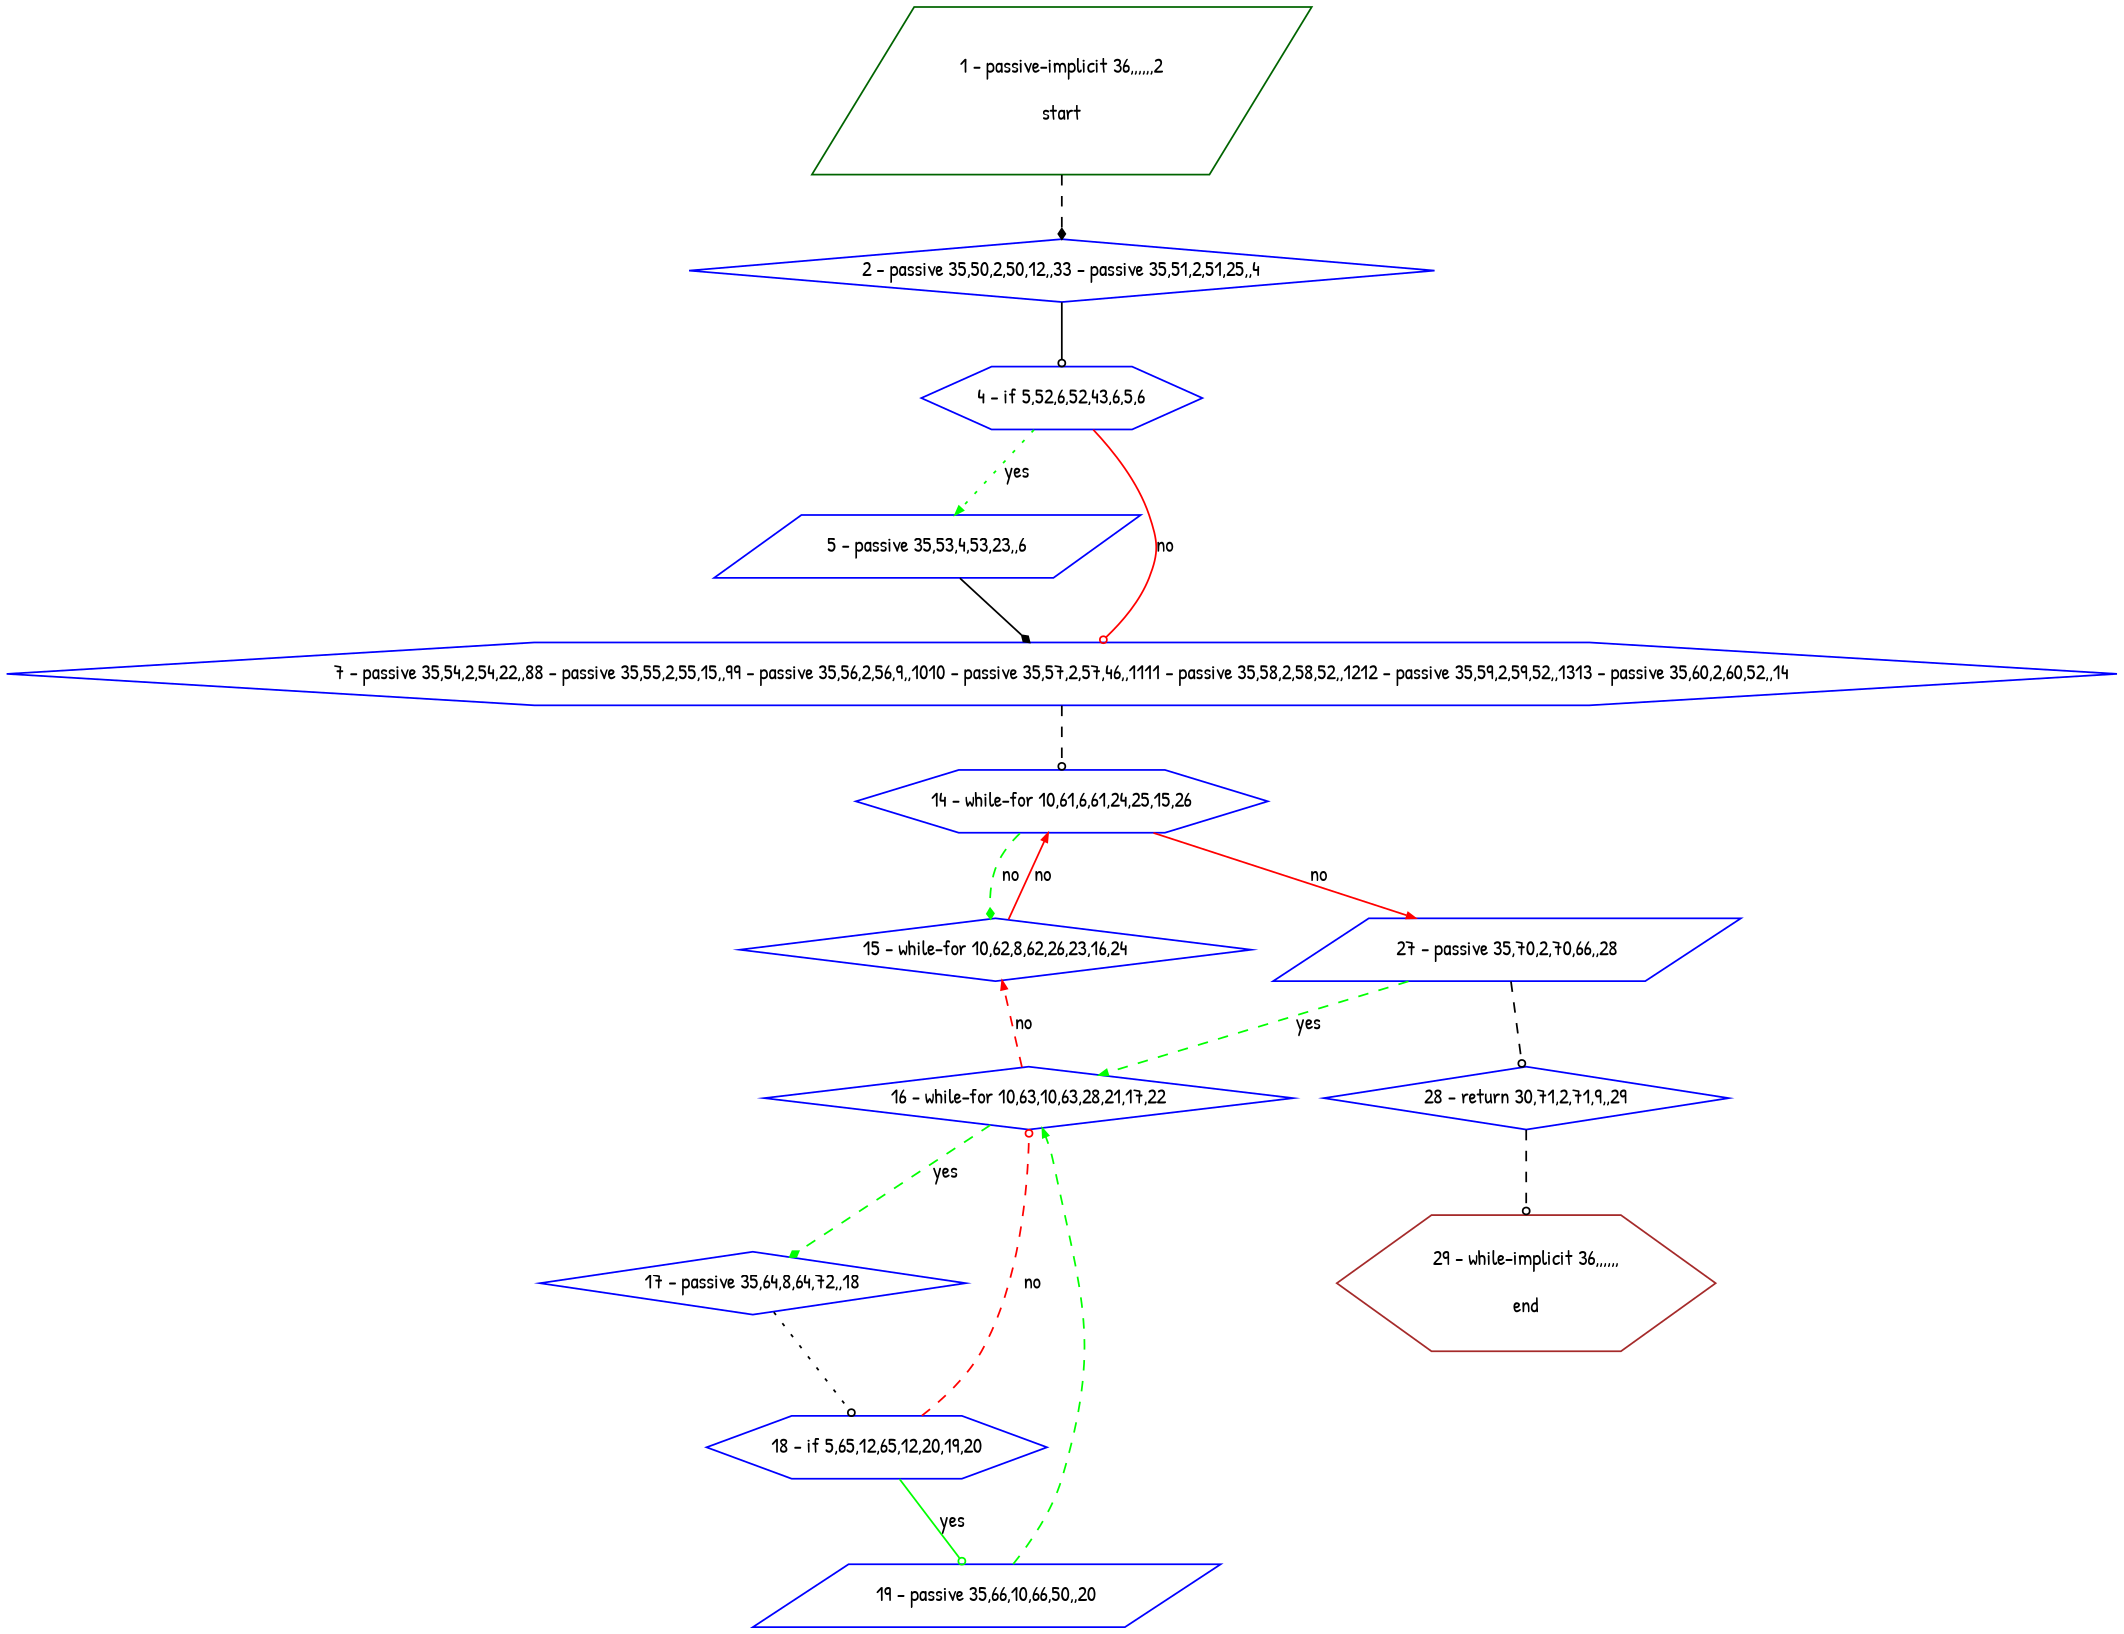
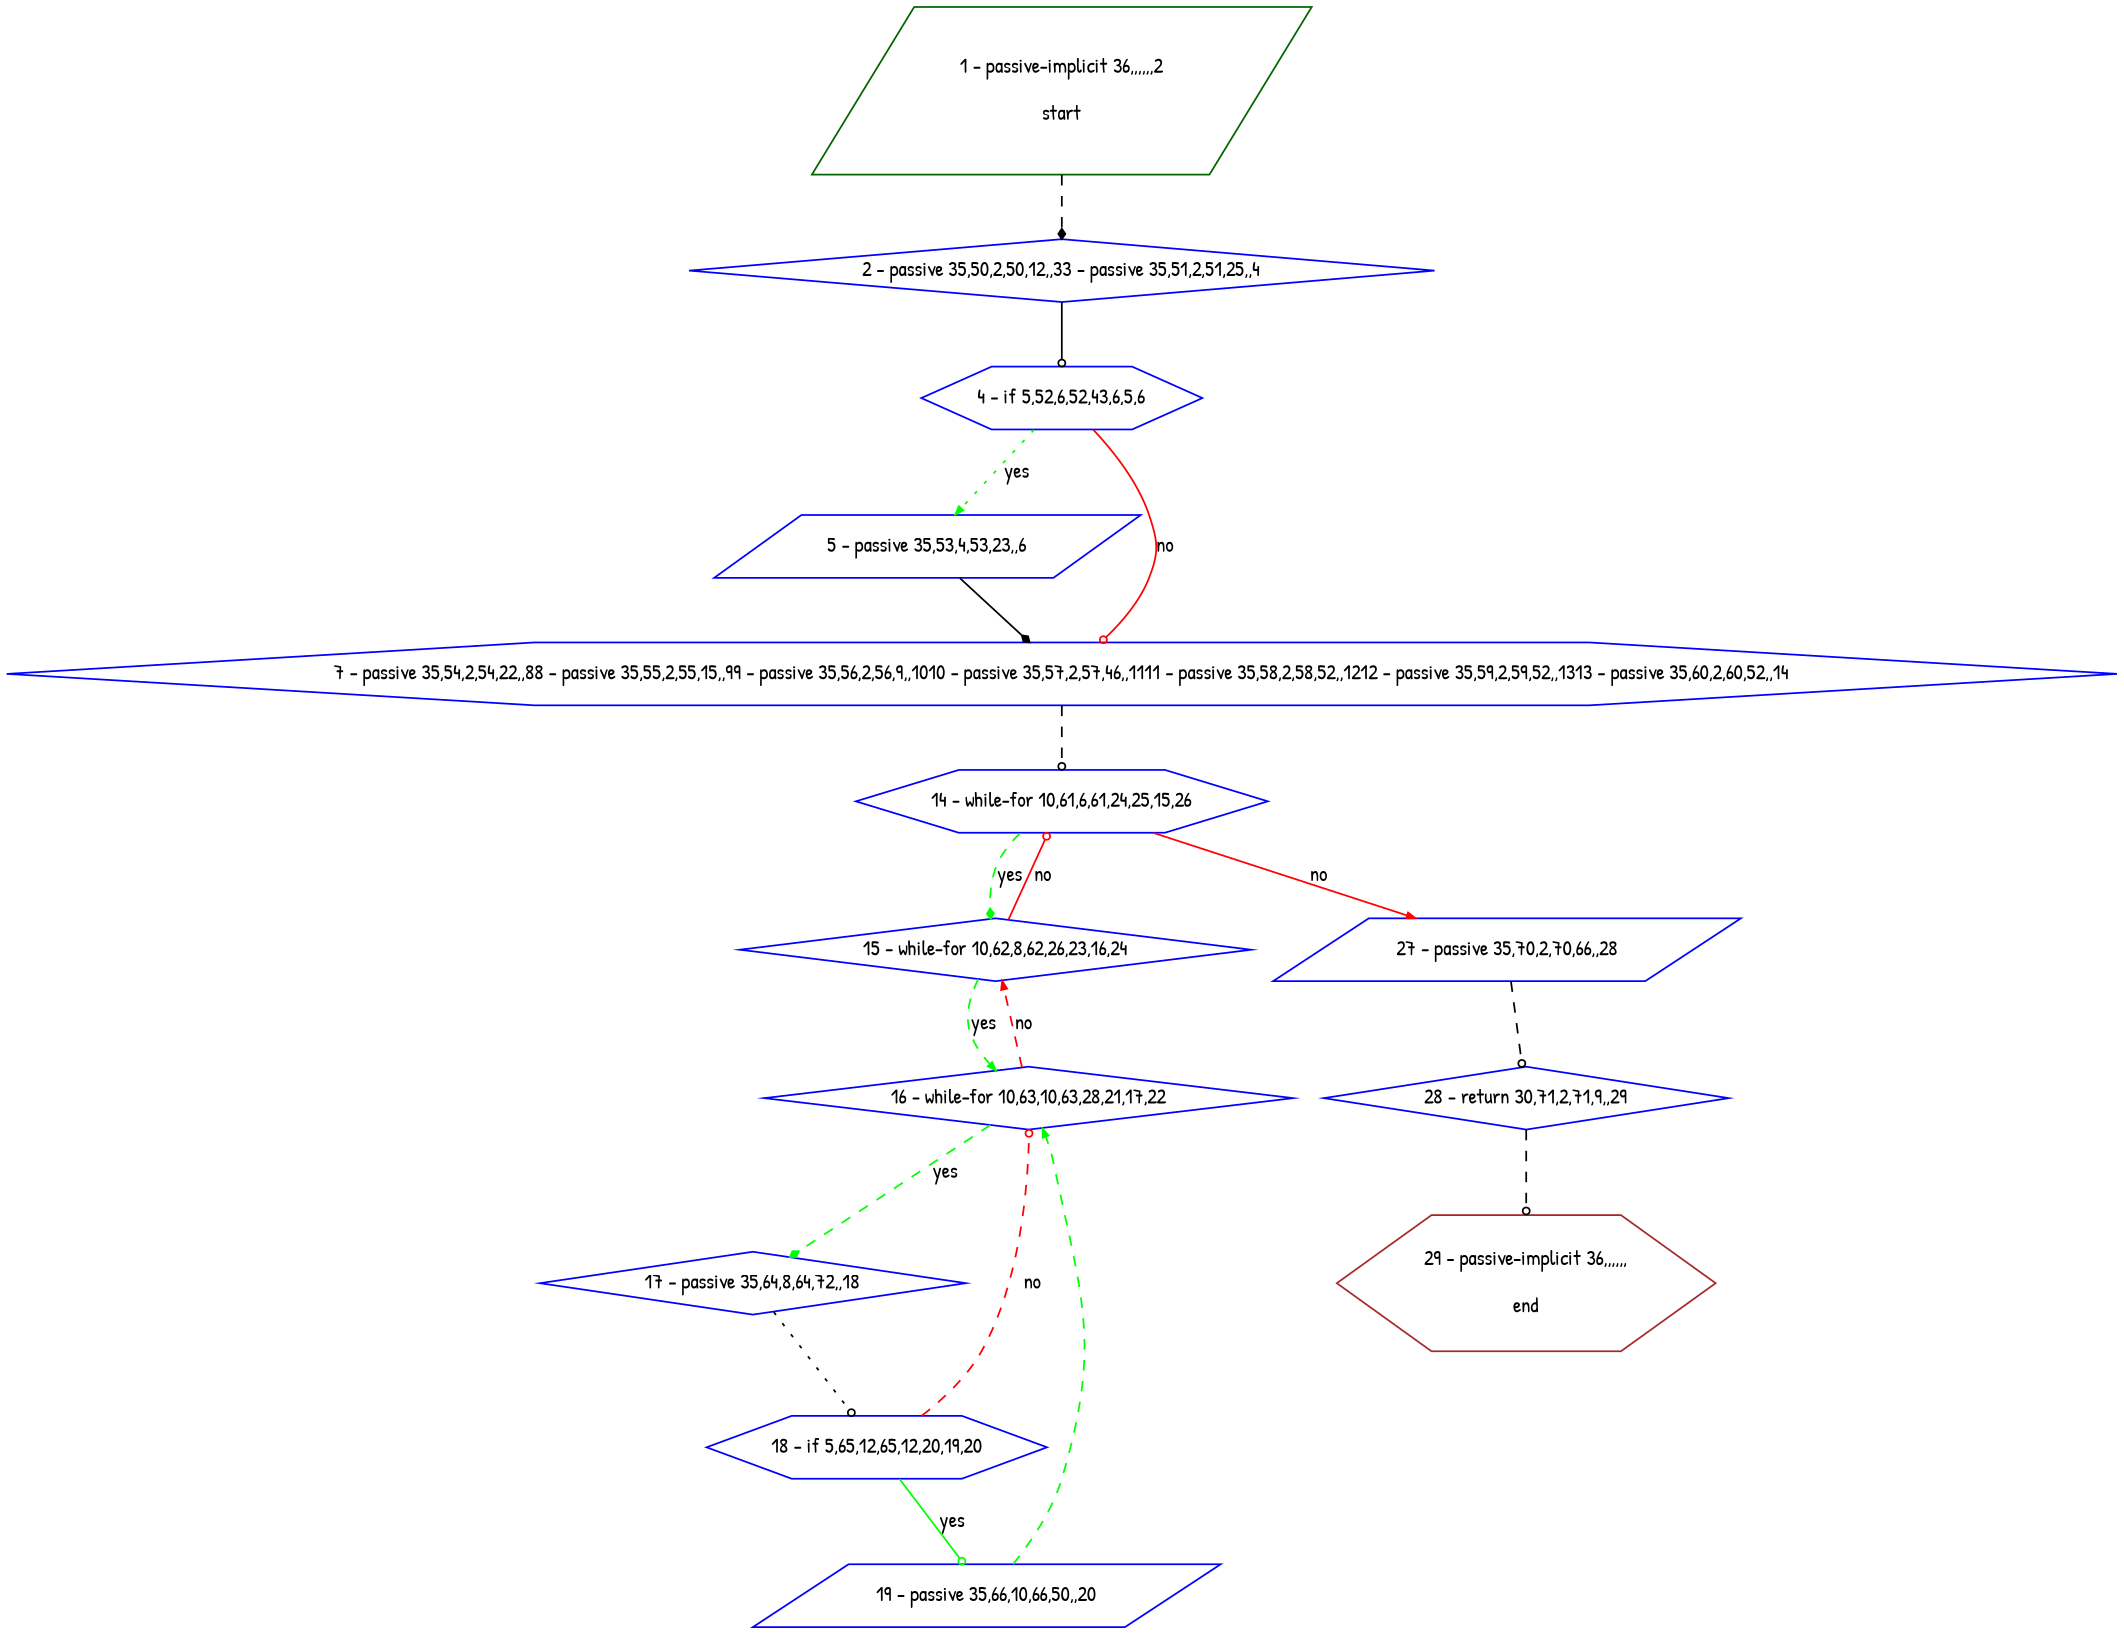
  digraph {
    bgcolor=white
    compound=true
    fillcolor="#FFFFCC"
    fontname="Patrick Hand"
    fontsize=12
    pack=true
    packmode=clust
    style="rounded,filled"
    node [color="#0000ff" compound=true fillcolor="#ffffff" fixedsize=false fontname="Patrick Hand" fontsize=12 node_initialized=no shape=diamond style=filled]
    edge [arrowhead=odot arrowsize=0.5 arrowtail=none color="#000000" compound=true dir=forward fontcolor=black fontname="Patrick Hand" fontsize=12 style=dashed]
    n1 [label="2 - passive 35,50,2,50,12,,33 - passive 35,51,2,51,25,,4"]
    n2 [label="4 - if 5,52,6,52,43,6,5,6" shape=hexagon]
    n3 [label="5 - passive 35,53,4,53,23,,6" shape=parallelogram]
    n4 [label="7 - passive 35,54,2,54,22,,88 - passive 35,55,2,55,15,,99 - passive 35,56,2,56,9,,1010 - passive 35,57,2,57,46,,1111 - passive 35,58,2,58,52,,1212 - passive 35,59,2,59,52,,1313 - passive 35,60,2,60,52,,14" shape=hexagon]
    n5 [color="#006400" label="1 - passive-implicit 36,,,,,,2\n\nstart" shape=parallelogram]
    n6 [label="14 - while-for 10,61,6,61,24,25,15,26" shape=hexagon]
    n7 [label="15 - while-for 10,62,8,62,26,23,16,24"]
    n8 [label="27 - passive 35,70,2,70,66,,28" shape=parallelogram]
    n9 [label="16 - while-for 10,63,10,63,28,21,17,22"]
    n10 [label="28 - return 30,71,2,71,9,,29"]
    n11 [label="17 - passive 35,64,8,64,72,,18"]
-   n12 [color="#a52a2a" label="29 - while-implicit 36,,,,,,\n\nend" shape=hexagon]
+   n12 [color="#a52a2a" label="29 - passive-implicit 36,,,,,,\n\nend" shape=hexagon]
    n13 [label="18 - if 5,65,12,65,12,20,19,20" shape=hexagon]
    n14 [label="19 - passive 35,66,10,66,50,,20" shape=parallelogram]
    n1 -> n2 [style=solid]
    n2 -> n3 [arrowhead=normal color="#00ff00" label=yes style=dotted]
    n2 -> n4 [color="#ff0000" label=no style=solid]
    n3 -> n4 [arrowhead=diamond style=solid]
    n4 -> n6
    n5 -> n1 [arrowhead=diamond]
-   n6 -> n7 [arrowhead=diamond color="#00ff00" label=no]
+   n6 -> n7 [arrowhead=diamond color="#00ff00" label=yes]
    n6 -> n8 [arrowhead=normal color="#ff0000" label=no style=solid]
-   n7 -> n6 [arrowhead=normal color="#ff0000" label=no style=solid]
-   n8 -> n9 [arrowhead=normal color="#00ff00" label=yes]
+   n7 -> n6 [color="#ff0000" label=no style=solid]
+   n7 -> n9 [arrowhead=normal color="#00ff00" label=yes]
    n8 -> n10
    n9 -> n7 [arrowhead=normal color="#ff0000" label=no]
    n9 -> n11 [arrowhead=diamond color="#00ff00" label=yes]
    n10 -> n12
    n11 -> n13 [style=dotted]
    n13 -> n9 [color="#ff0000" label=no]
    n13 -> n14 [color="#00ff00" label=yes style=solid]
    n14 -> n9 [arrowhead=normal color="#00ff00"]
  }
